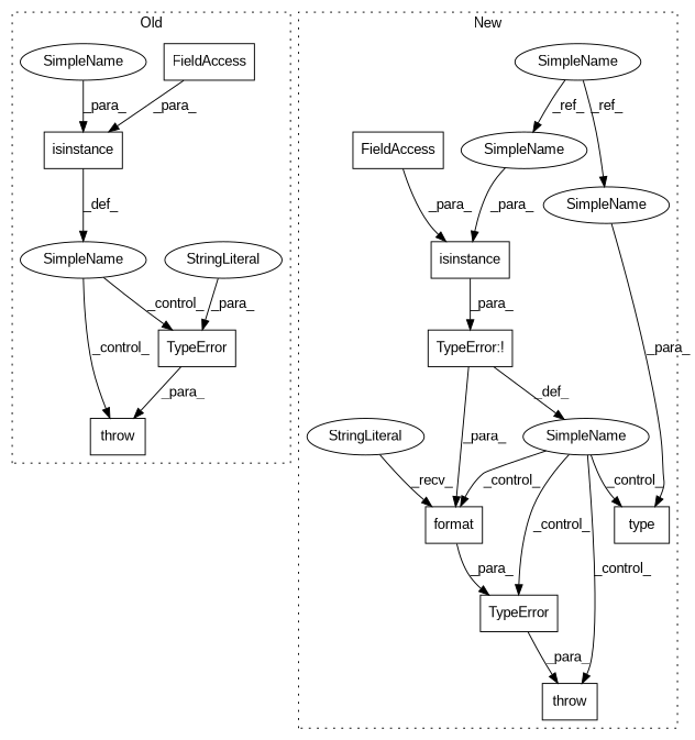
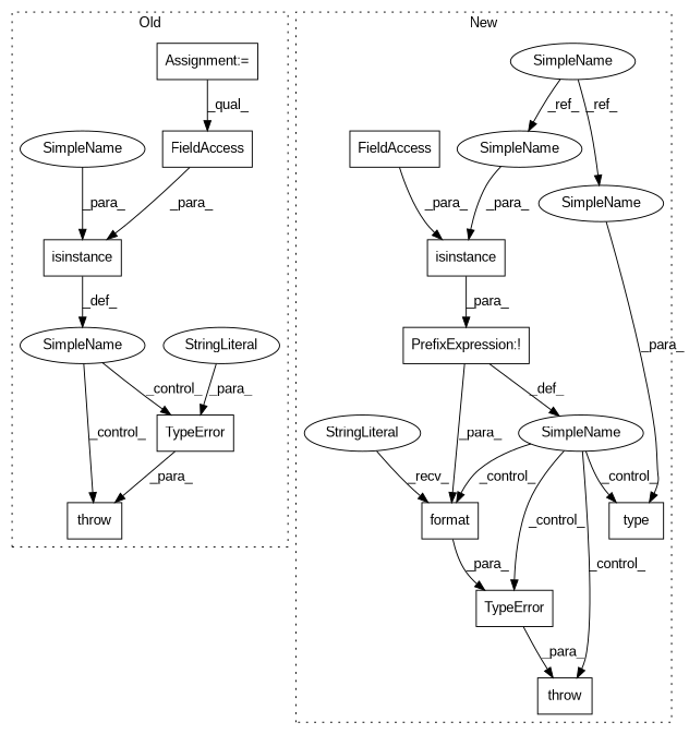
  digraph {
    fontname="Liberation Sans"
    node [a=32 fontname="Liberation Sans" l=6 shape=box]
    edge [fontname="Liberation Sans"]
    n1 [l="10,1" label=TypeError s="1057,1123"]
    n2 [a=53 label=throw s=1051]
    n3 [a=45 l=56 label=StringLiteral s=1067 shape=ellipse]
    n4 [a=42 label=SimpleName shape=ellipse l=""]
    n5 [l="11,1" label=isinstance s="1006,1040"]
    n6 [a=22 l=16 label=FieldAccess s=1024]
+   n7 [a=7 l=3 label="Assignment:=" s=770]
    n8 [a=42 label=SimpleName s=1017 shape=ellipse]
    n9 [l="7,1" label=format s="1166,1185"]
    n10 [a=53 label=throw s=1058]
    n11 [a=45 l=91 label=StringLiteral s=1074 shape=ellipse]
    n12 [l="10,1" label=TypeError s="1064,1186"]
    n13 [l="5,1" label=type s="1173,1184"]
    n14 [a=42 label=SimpleName shape=ellipse l=""]
    n15 [l="11,1" label=isinstance s="1025,1047"]
-   n16 [a=38 l=1 label="TypeError:!" s=1024]
+   n16 [a=38 l=1 label="PrefixExpression:!" s=1024]
    n17 [a=42 label=SimpleName s=721 shape=ellipse]
    n18 [a=22 l=4 label=FieldAccess s=1043]
    n19 [a=42 label=SimpleName s=1036 shape=ellipse]
    n20 [a=42 label=SimpleName s=1178 shape=ellipse]
    subgraph cluster_1 {
      label=Old
      style=dotted
      n1
      n2
      n3
      n4
      n5
      n6
+     n7
      n8
    }
    subgraph cluster_2 {
      label=New
      style=dotted
      n9
      n10
      n11
      n12
      n13
      n14
      n15
      n16
      n17
      n18
      n19
      n20
    }
    n1 -> n2 [label=_para_]
    n3 -> n1 [label=_para_]
    n4 -> n1 [label=_control_]
    n4 -> n2 [label=_control_]
    n5 -> n4 [label=_def_]
    n6 -> n5 [label=_para_]
+   n7 -> n6 [label=_qual_]
    n8 -> n5 [label=_para_]
    n9 -> n12 [label=_para_]
    n11 -> n9 [label=_recv_]
    n12 -> n10 [label=_para_]
    n14 -> n9 [label=_control_]
    n14 -> n10 [label=_control_]
    n14 -> n12 [label=_control_]
    n14 -> n13 [label=_control_]
    n15 -> n16 [label=_para_]
    n16 -> n9 [label=_para_]
    n16 -> n14 [label=_def_]
    n17 -> n19 [label=_ref_]
    n17 -> n20 [label=_ref_]
    n18 -> n15 [label=_para_]
    n19 -> n15 [label=_para_]
    n20 -> n13 [label=_para_]
  }
